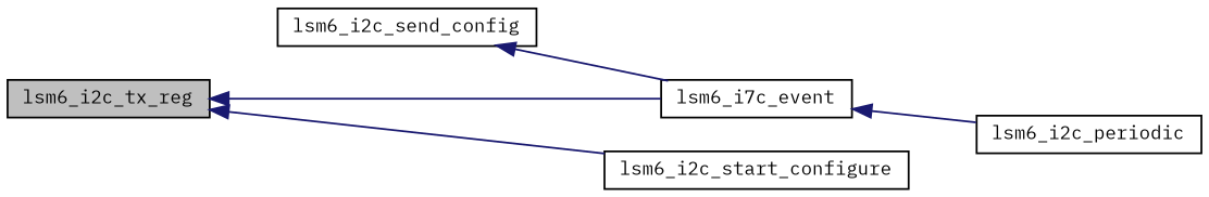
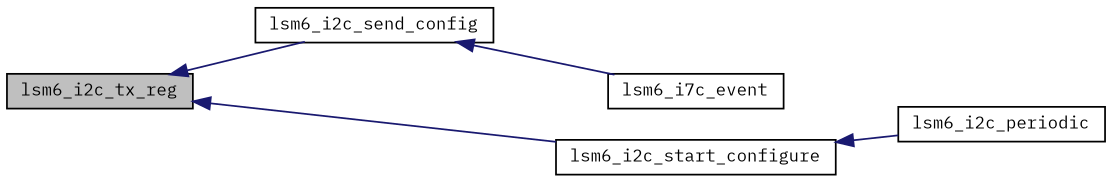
  digraph {
    fontname="IBM Plex Mono"
    rankdir=LR
    node [color=black fillcolor=white fontname="IBM Plex Mono" fontsize=10 shape=record style=filled]
    edge [color=midnightblue dir=back fontname="IBM Plex Mono" fontsize=10 labelfontname=FreeSans labelfontsize=10 style=solid]
    n1 [fillcolor=grey75 fontcolor=black height=0.2 label=lsm6_i2c_tx_reg width=0.4]
    n2 [height=0.2 label=lsm6_i2c_send_config width=0.4]
    n3 [height=0.2 label=lsm6_i2c_start_configure width=0.4]
    n4 [height=0.2 label=lsm6_i7c_event width=0.4]
    n5 [height=0.2 label=lsm6_i2c_periodic width=0.4]
-   n1 -> n4
+   n1 -> n2
    n1 -> n3
    n2 -> n4
-   n4 -> n5
+   n3 -> n5
  }
